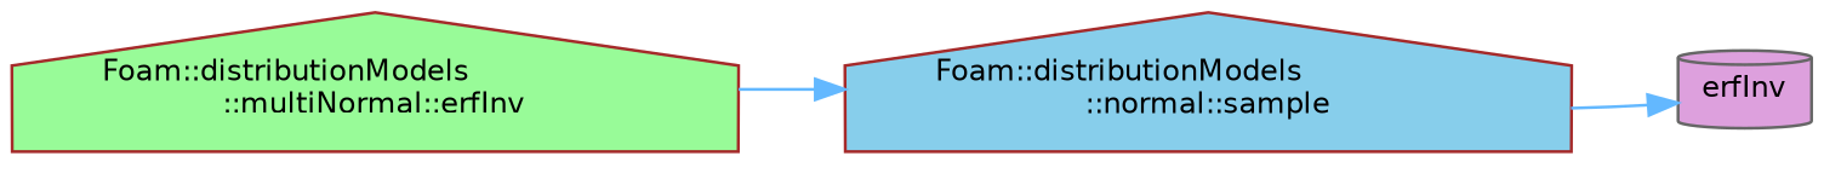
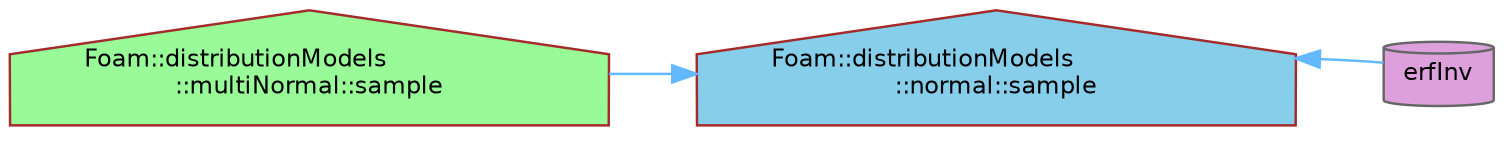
  digraph {
    rankdir=RL
    node [color=brown fontname=Helvetica fontsize=10 shape=house style=filled]
    edge [color=steelblue1 dir=back fontname=Helvetica fontsize=10 labelfontname=Helvetica labelfontsize=10 style=solid]
    n1 [color=gray40 fillcolor=plum fontcolor=black height=0.2 label=erfInv shape=cylinder width=0.4]
    n2 [fillcolor=skyblue height=0.2 label="Foam::distributionModels\l::normal::sample" width=0.4]
-   n3 [fillcolor=palegreen height=0.2 label="Foam::distributionModels\l::multiNormal::erfInv" width=0.4]
-   n1 -> n2
+   n3 [fillcolor=palegreen height=0.2 label="Foam::distributionModels\l::multiNormal::sample" width=0.4]
+   n2 -> n1
    n2 -> n3
  }
